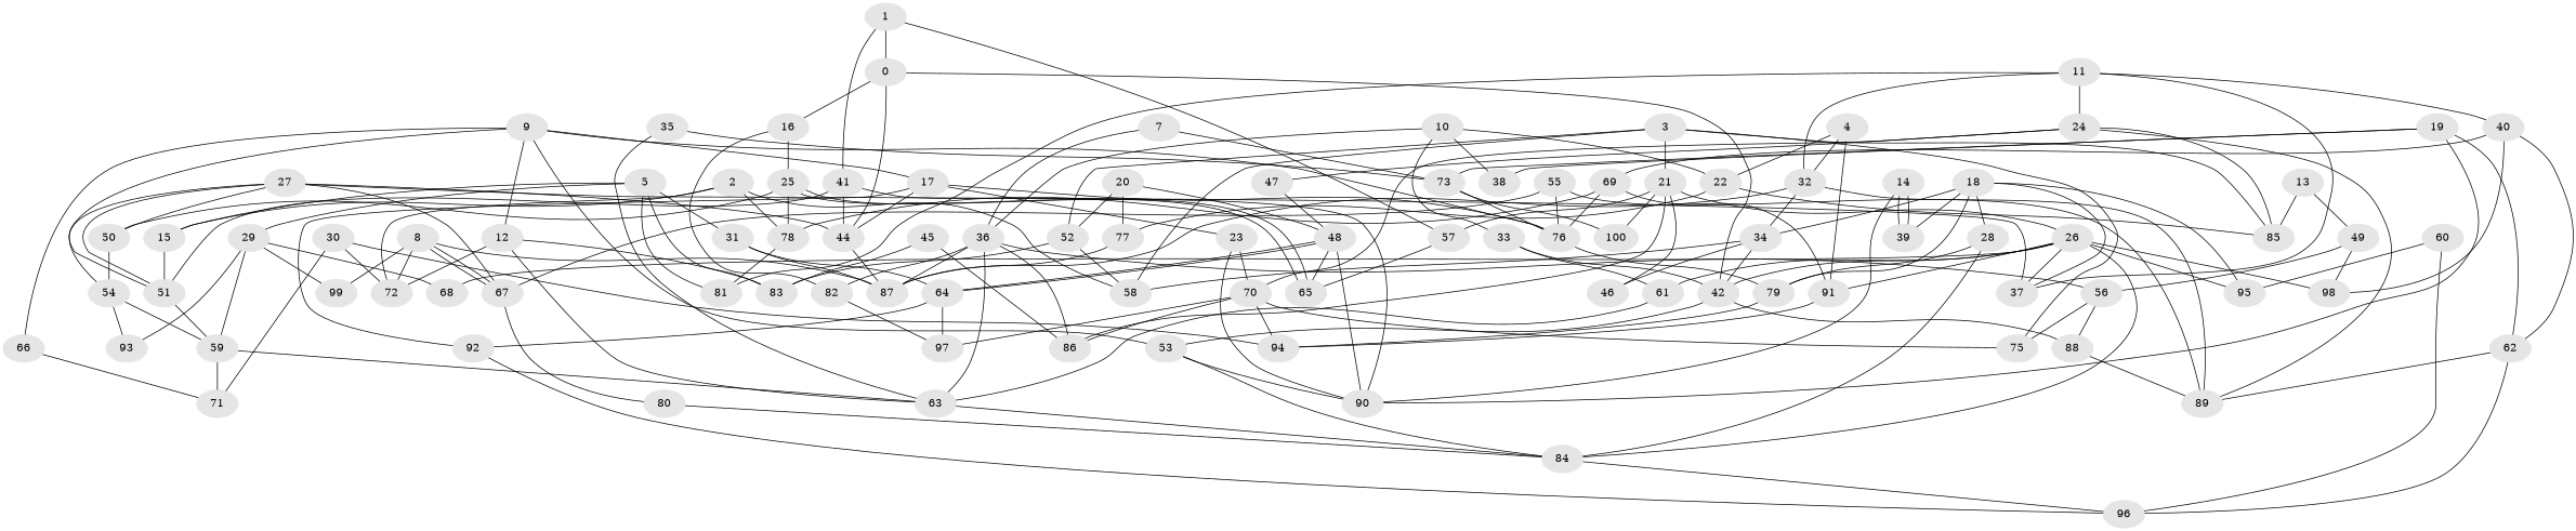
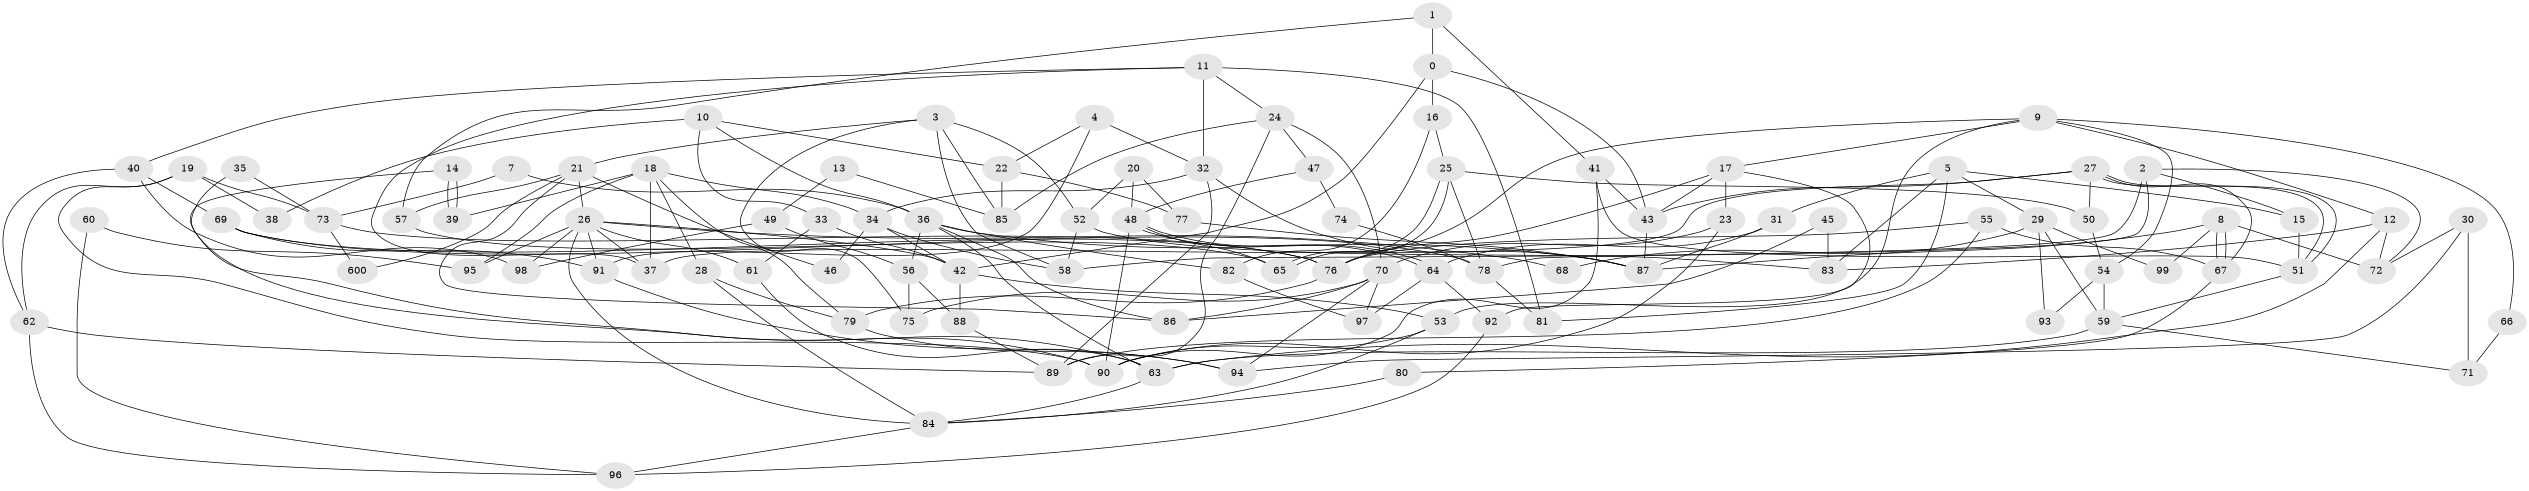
  graph {
    node [color=gray90 style=filled]
    n1 [label=0]
    1
    41
    57
    16
    42
-   44
+   44 [label=43]
    90
    51
    65
    2
    15
    58
    72
    78
    81
    3
    21
    52
    75
    85
    26
    46
    86
-   100
+   100 [label=600]
    83
    4
    22
    32
    91
    77
    87
    34
    89
    94
    5
    29
    31
    99
    68
    59
    93
    64
    25
    82
    53
    88
    7
    36
    73
    63
    56
    76
    8
    67
    80
    9
    12
    54
    66
    17
    84
    71
    79
    10
    33
    38
    61
    11
    24
    37
    40
    70
    47
    62
    98
    69
    13
    49
    14
    39
    50
    97
    23
    92
    96
    18
    28
    95
    19
    20
    48
+   74
    27
    30
    35
    45
    55
    60
    n1 -- 16
    n1 -- 42
    n1 -- 44
    1 -- n1
    1 -- 41
    1 -- 57
    41 -- 44
    41 -- 90
    41 -- 51
    57 -- 65
    16 -- 25
    16 -- 82
    42 -- 53
    42 -- 88
    44 -- 87
    51 -- 59
    2 -- 15
    2 -- 58
    2 -- 72
    2 -- 78
    15 -- 51
    78 -- 81
    3 -- 58
    3 -- 21
    3 -- 52
    3 -- 75
    3 -- 85
    21 -- 57
    21 -- 26
    21 -- 46
    21 -- 86
    21 -- 100
    52 -- 58
    52 -- 83
    26 -- 42
    26 -- 91
    26 -- 68
    26 -- 84
    26 -- 61
    26 -- 37
    26 -- 98
    26 -- 95
    4 -- 22
    4 -- 32
    4 -- 91
    22 -- 85
    22 -- 77
    32 -- 87
    32 -- 34
    32 -- 89
    91 -- 94
    77 -- 87
    34 -- 42
    34 -- 58
    34 -- 46
    5 -- 15
    5 -- 81
    5 -- 83
    5 -- 29
    5 -- 31
    29 -- 99
    29 -- 68
    29 -- 59
    29 -- 93
    31 -- 87
    31 -- 64
    59 -- 63
    59 -- 71
    64 -- 97
    64 -- 92
    25 -- 65
    25 -- 65
    25 -- 78
    25 -- 50
    82 -- 97
    53 -- 90
    53 -- 84
    88 -- 89
    7 -- 36
    7 -- 73
    36 -- 86
    36 -- 87
    36 -- 82
    36 -- 63
    36 -- 56
    73 -- 100
    73 -- 76
    63 -- 84
    56 -- 75
    56 -- 88
    76 -- 79
    8 -- 72
    8 -- 87
    8 -- 99
    8 -- 67
    8 -- 67
    67 -- 80
    80 -- 84
    9 -- 53
    9 -- 76
    9 -- 12
    9 -- 54
    9 -- 66
    9 -- 17
    12 -- 72
    12 -- 83
    12 -- 63
    54 -- 59
    54 -- 93
    66 -- 71
    17 -- 44
    17 -- 76
    17 -- 23
    17 -- 92
    84 -- 96
    79 -- 94
    10 -- 22
    10 -- 36
    10 -- 33
    10 -- 38
    33 -- 42
    33 -- 61
    61 -- 63
    11 -- 81
    11 -- 32
    11 -- 24
    11 -- 37
    11 -- 40
    24 -- 85
    24 -- 89
    24 -- 70
    24 -- 47
    40 -- 62
    40 -- 98
    40 -- 69
    70 -- 75
    70 -- 86
    70 -- 94
    70 -- 97
    47 -- 48
+   47 -- 74
    62 -- 89
    62 -- 96
    69 -- 78
    69 -- 91
    69 -- 76
    13 -- 85
    13 -- 49
    49 -- 56
    49 -- 98
    14 -- 90
    14 -- 39
    14 -- 39
    50 -- 54
    23 -- 90
    23 -- 70
    92 -- 96
    18 -- 34
    18 -- 79
    18 -- 37
    18 -- 39
    18 -- 28
    18 -- 95
    28 -- 84
    28 -- 79
    19 -- 90
    19 -- 73
    19 -- 38
    19 -- 62
    20 -- 52
    20 -- 77
    20 -- 48
    48 -- 90
    48 -- 65
    48 -- 64
    48 -- 64
+   74 -- 78
    27 -- 44
    27 -- 51
    27 -- 51
    27 -- 67
    27 -- 37
    27 -- 50
    30 -- 72
    30 -- 94
    30 -- 71
    35 -- 73
    35 -- 63
    45 -- 86
    45 -- 83
    55 -- 89
    55 -- 76
    55 -- 67
    60 -- 96
    60 -- 95
  }
